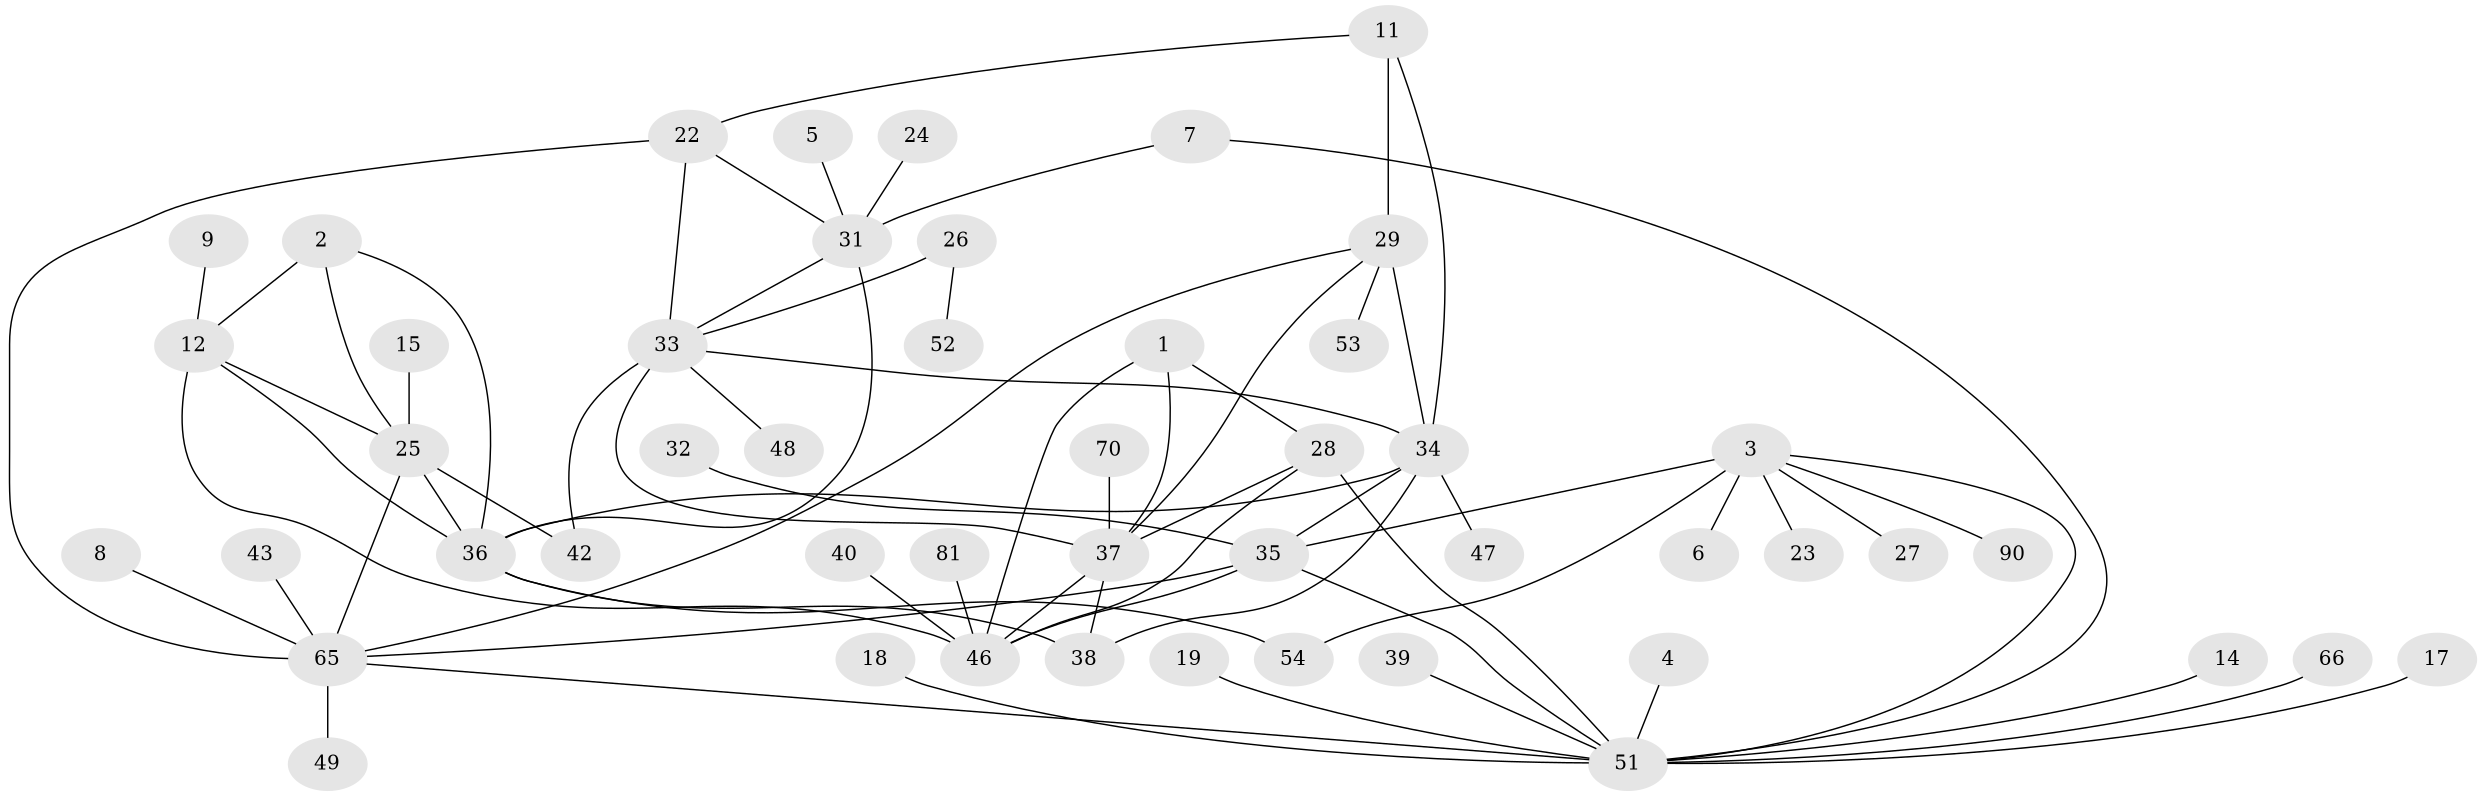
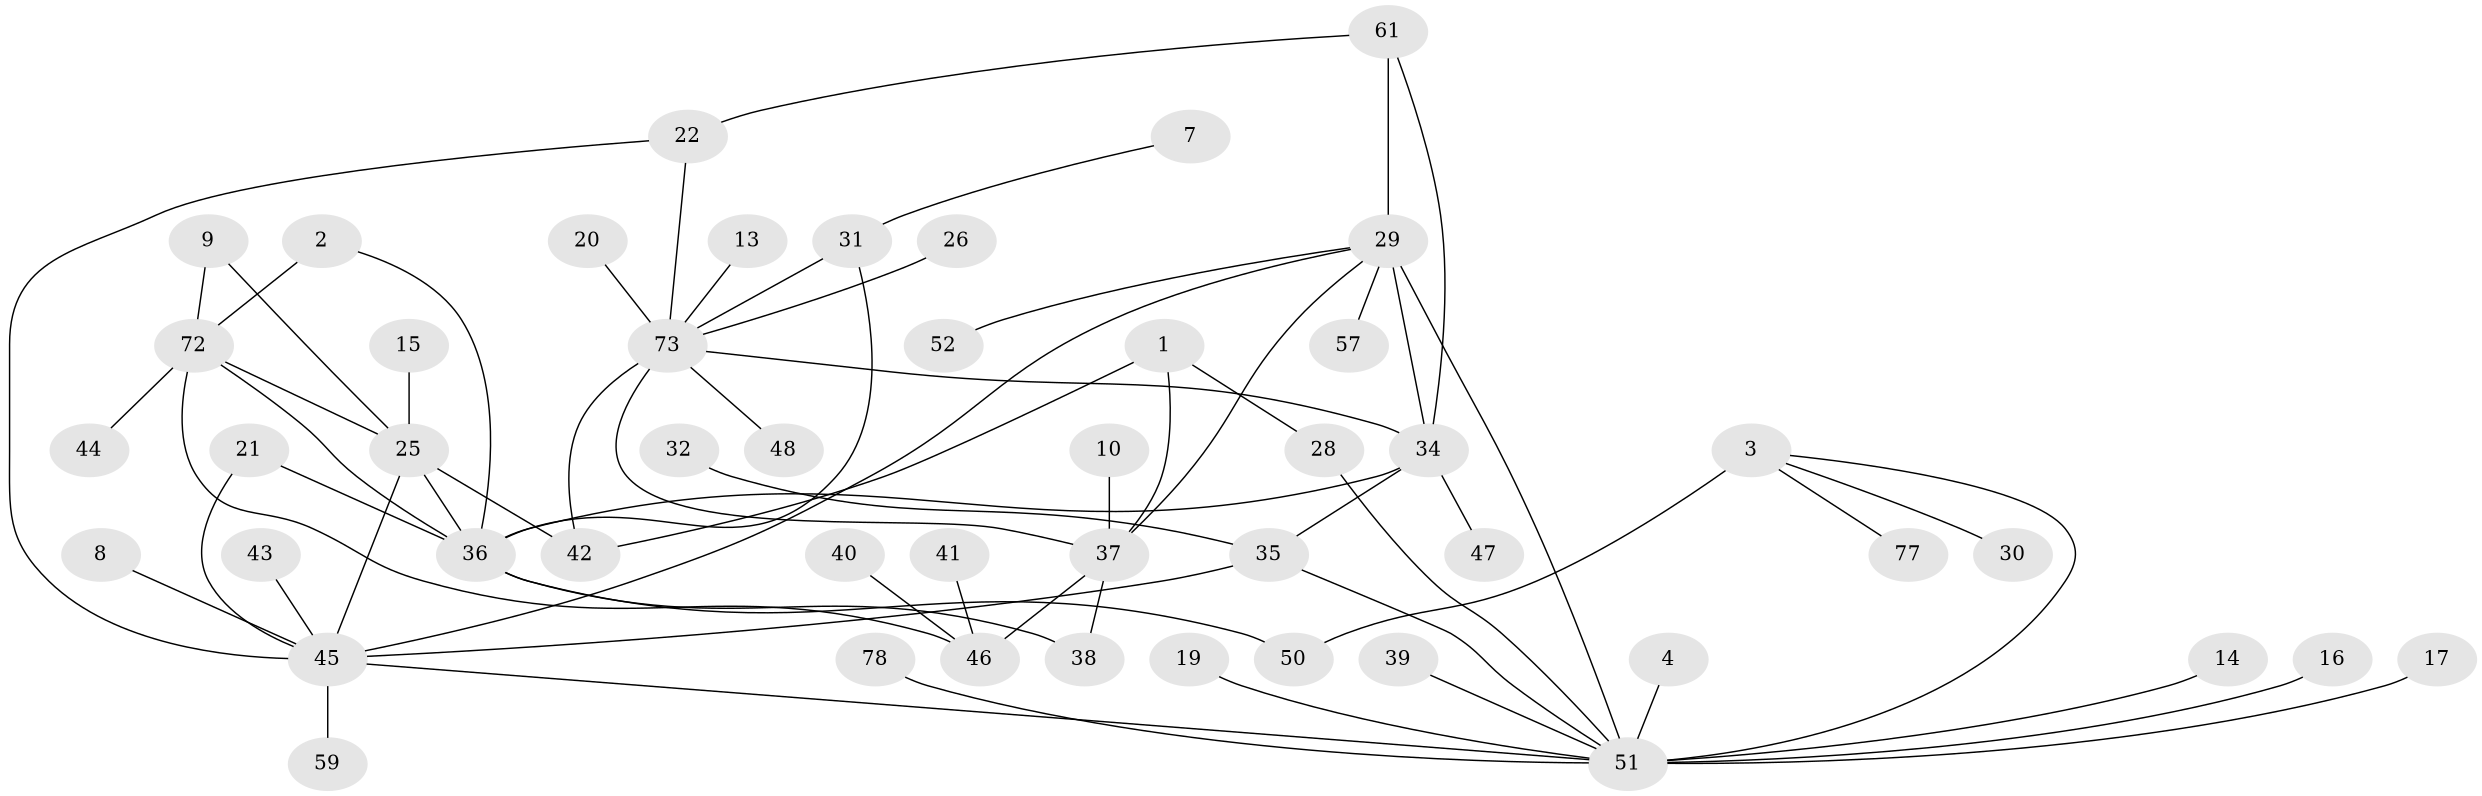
  graph {
    node [color=gray90 style=filled]
    edge [weight=1.0]
    1
    28
    37
    46
    51
    38
    2
-   12
+   12 [label=72]
    25
    36
-   45 [label=65]
+   44
+   45
    42
-   50 [label=54]
+   50
    3
-   6
-   23
-   27
-   30 [label=90]
+   27 [label=77]
+   30
    35
-   49
+   49 [label=59]
    4
-   5
    31
-   33
+   33 [label=73]
    7
    8
    9
-   10 [label=70]
-   11
+   10
+   11 [label=61]
    22
    29
    34
    52
-   53
+   53 [label=57]
    47
+   13
    48
    14
    15
-   16 [label=66]
+   16
    17
-   18
+   18 [label=78]
    19
-   24
+   20
+   21
    26
    32
    39
    40
-   41 [label=81]
+   41
    43
    1 -- 28 [weight=2.0]
    1 -- 37
-   1 -- 46
-   28 -- 37 [weight=2.0]
-   28 -- 46 [weight=2.0]
+   1 -- 42
    28 -- 51
    37 -- 46
    37 -- 38
    2 -- 12 [weight=2.0]
-   2 -- 25
+   9 -- 25
    2 -- 36
    12 -- 46
    12 -- 25 [weight=2.0]
    12 -- 36 [weight=2.0]
+   12 -- 44
    25 -- 36
    25 -- 45
    25 -- 42
    36 -- 38
    36 -- 50
    45 -- 51
    45 -- 49
    3 -- 51 [weight=2.0]
    3 -- 50 [weight=2.0]
-   3 -- 6
-   3 -- 23
    3 -- 27
    3 -- 30
-   3 -- 35 [weight=2.0]
-   35 -- 46
    35 -- 51
    35 -- 45
    4 -- 51
-   5 -- 31
    31 -- 36
    31 -- 33
    33 -- 37
    33 -- 42 [weight=2.0]
    33 -- 34
    33 -- 48
-   7 -- 51
+   29 -- 51
    7 -- 31
    8 -- 45
    9 -- 12
    10 -- 37
    11 -- 22
    11 -- 29 [weight=4.0]
    11 -- 34 [weight=2.0]
    22 -- 45
-   22 -- 31 [weight=3.0]
    22 -- 33 [weight=3.0]
    29 -- 37
    29 -- 45
    29 -- 34 [weight=2.0]
-   26 -- 52
+   29 -- 52
    29 -- 53
-   34 -- 38
    34 -- 36
    34 -- 35
    34 -- 47
+   13 -- 33
    14 -- 51
    15 -- 25
    16 -- 51
    17 -- 51
    18 -- 51
    19 -- 51
-   24 -- 31
+   20 -- 33
+   21 -- 36
+   21 -- 45
    26 -- 33
    32 -- 35
    39 -- 51
    40 -- 46
    41 -- 46
    43 -- 45
  }
